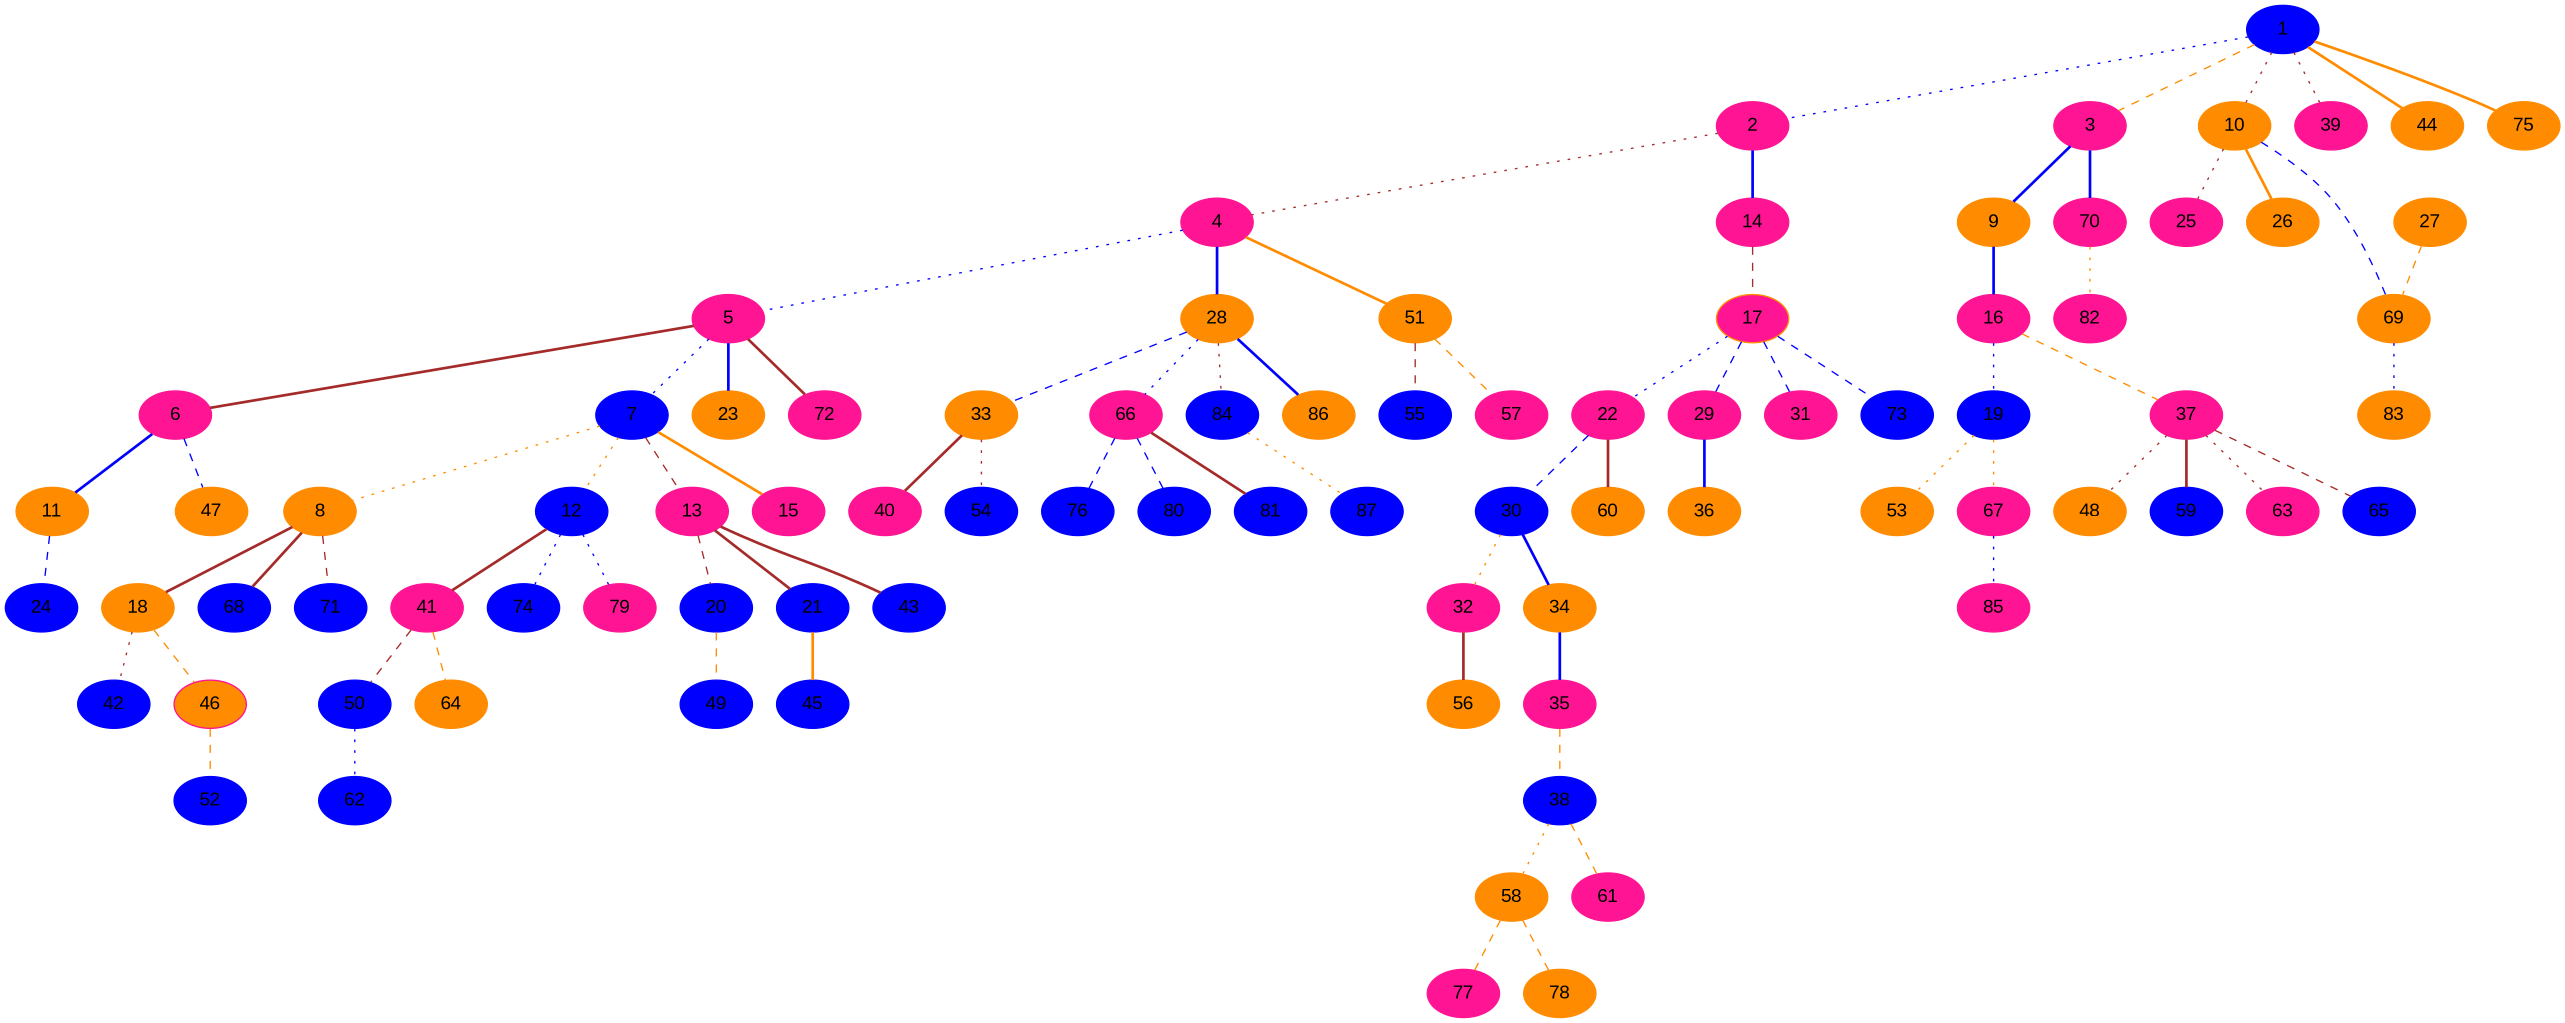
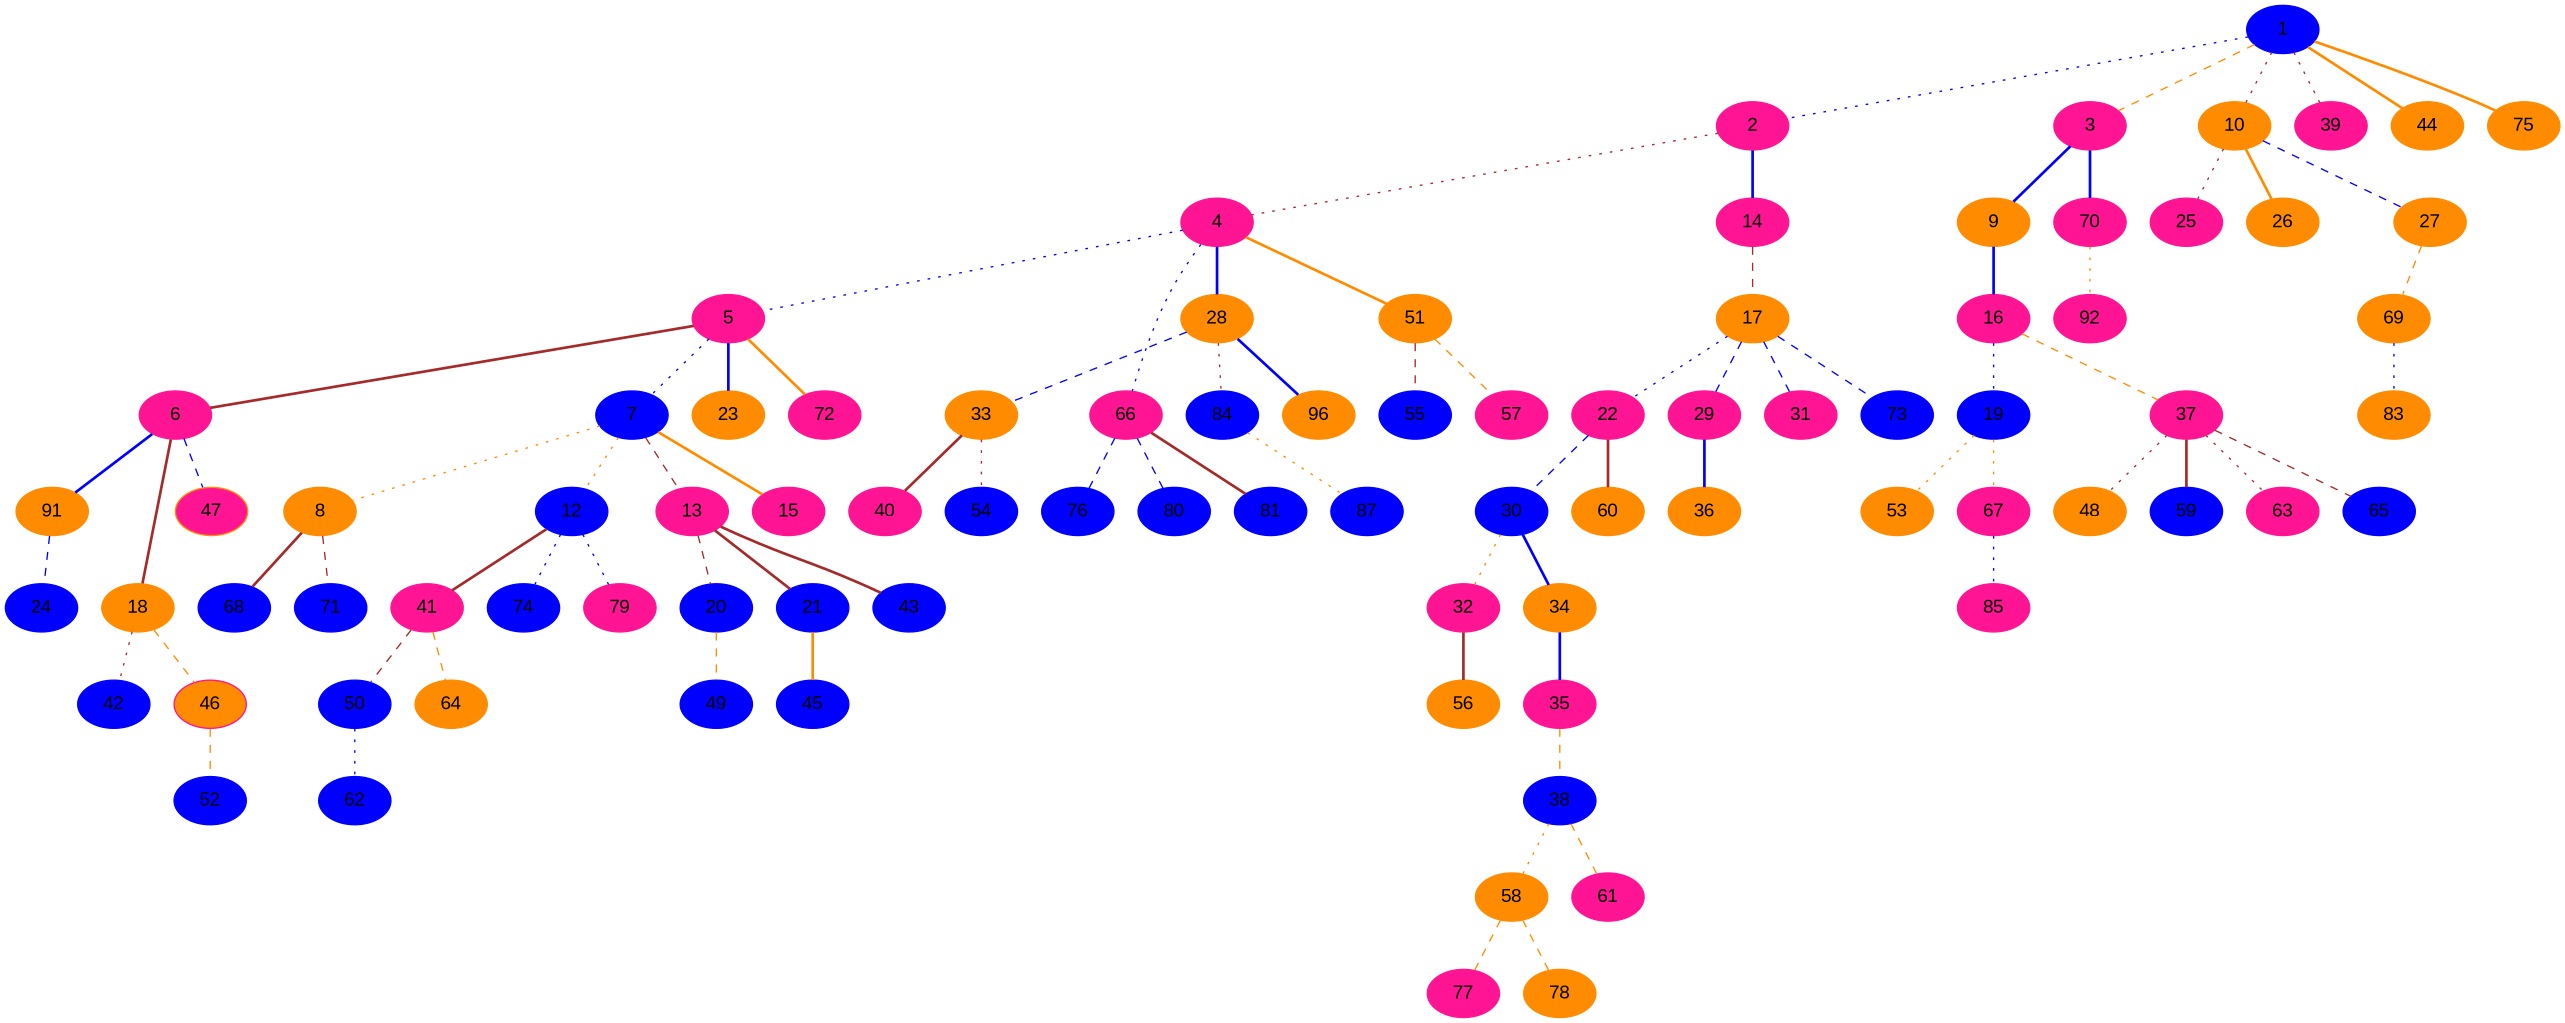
  graph {
    fontname="Liberation Sans"
    node [color=deeppink fontname="Liberation Sans" style=filled]
    edge [color=blue fontname="Liberation Sans" style=dashed]
    1 [color=blue]
    2
    3
    10 [color=darkorange]
    39
    44 [color=darkorange]
    75 [color=darkorange]
    4
    14
    9 [color=darkorange]
    70
    25
    26 [color=darkorange]
    27 [color=darkorange]
    5
    28 [color=darkorange]
    51 [color=darkorange]
-   17 [color=darkorange fillcolor=deeppink]
+   17 [color=darkorange]
    16
-   82
+   82 [label=92]
    6
    7 [color=blue]
    23 [color=darkorange]
    72
    33 [color=darkorange]
    66
    84 [color=blue]
-   86 [color=darkorange]
+   86 [color=darkorange label=96]
    55 [color=blue]
    57
-   11 [color=darkorange]
+   11 [color=darkorange label=91]
    18 [color=darkorange]
-   47 [color=darkorange]
+   47 [color=darkorange fillcolor=deeppink]
    8 [color=darkorange]
    12 [color=blue]
    13
    15
    24 [color=blue]
    42 [color=blue]
    46 [fillcolor=darkorange]
    68 [color=blue]
    71 [color=blue]
    41
    74 [color=blue]
    79
    20 [color=blue]
    21 [color=blue]
    43 [color=blue]
    19 [color=blue]
    37
    69 [color=darkorange]
    50 [color=blue]
    64 [color=darkorange]
    49 [color=blue]
    45 [color=blue]
    22
    29
    31
    73 [color=blue]
    53 [color=darkorange]
    67
    48 [color=darkorange]
    59 [color=blue]
    63
    65 [color=blue]
    30 [color=blue]
    60 [color=darkorange]
    36 [color=darkorange]
    52 [color=blue]
    85
    32
    34 [color=darkorange]
    83 [color=darkorange]
    40
    54 [color=blue]
    76 [color=blue]
    80 [color=blue]
    81 [color=blue]
    87 [color=blue]
    56 [color=darkorange]
    35
    38 [color=blue]
    58 [color=darkorange]
    61
    77
    78 [color=darkorange]
    62 [color=blue]
    1 -- 2 [style=dotted]
    1 -- 3 [color=darkorange]
    1 -- 10 [color=brown style=dotted]
    1 -- 39 [color=brown style=dotted]
    1 -- 44 [color=darkorange style=bold]
    1 -- 75 [color=darkorange style=bold]
    2 -- 4 [color=brown style=dotted]
    2 -- 14 [style=bold]
    3 -- 9 [style=bold]
    3 -- 70 [style=bold]
    10 -- 25 [color=brown style=dotted]
    10 -- 26 [color=darkorange style=bold]
-   10 -- 69
+   10 -- 27
    4 -- 5 [style=dotted]
    4 -- 28 [style=bold]
    4 -- 51 [color=darkorange style=bold]
    14 -- 17 [color=brown]
    9 -- 16 [style=bold]
    70 -- 82 [color=darkorange style=dotted]
    27 -- 69 [color=darkorange]
    5 -- 6 [color=brown style=bold]
    5 -- 7 [style=dotted]
    5 -- 23 [style=bold]
-   5 -- 72 [color=brown style=bold]
+   5 -- 72 [color=darkorange style=bold]
    28 -- 33
-   28 -- 66 [style=dotted]
+   4 -- 66 [style=dotted]
    28 -- 84 [color=brown style=dotted]
    28 -- 86 [style=bold]
    51 -- 55 [color=brown]
    51 -- 57 [color=darkorange]
    17 -- 22 [style=dotted]
    17 -- 29
    17 -- 31
    17 -- 73
    16 -- 19 [style=dotted]
    16 -- 37 [color=darkorange]
    6 -- 11 [style=bold]
-   8 -- 18 [color=brown style=bold]
+   6 -- 18 [color=brown style=bold]
    6 -- 47
    7 -- 8 [color=darkorange style=dotted]
    7 -- 12 [color=darkorange style=dotted]
    7 -- 13 [color=brown]
    7 -- 15 [color=darkorange style=bold]
    33 -- 40 [color=brown style=bold]
    33 -- 54 [color=brown style=dotted]
    66 -- 76
    66 -- 80
    66 -- 81 [color=brown style=bold]
    84 -- 87 [color=darkorange style=dotted]
    11 -- 24
    18 -- 42 [color=brown style=dotted]
    18 -- 46 [color=darkorange]
    8 -- 68 [color=brown style=bold]
    8 -- 71 [color=brown]
    12 -- 41 [color=brown style=bold]
    12 -- 74 [style=dotted]
    12 -- 79 [style=dotted]
    13 -- 20 [color=brown]
    13 -- 21 [color=brown style=bold]
    13 -- 43 [color=brown style=bold]
    46 -- 52 [color=darkorange]
    41 -- 50 [color=brown]
    41 -- 64 [color=darkorange]
    20 -- 49 [color=darkorange]
    21 -- 45 [color=darkorange style=bold]
    19 -- 53 [color=darkorange style=dotted]
    19 -- 67 [color=darkorange style=dotted]
    37 -- 48 [color=brown style=dotted]
    37 -- 59 [color=brown style=bold]
    37 -- 63 [color=brown style=dotted]
    37 -- 65 [color=brown]
    69 -- 83 [style=dotted]
    50 -- 62 [style=dotted]
    22 -- 30
    22 -- 60 [color=brown style=bold]
    29 -- 36 [style=bold]
    67 -- 85 [style=dotted]
    30 -- 32 [color=darkorange style=dotted]
    30 -- 34 [style=bold]
    32 -- 56 [color=brown style=bold]
    34 -- 35 [style=bold]
    35 -- 38 [color=darkorange]
    38 -- 58 [color=darkorange style=dotted]
    38 -- 61 [color=darkorange]
    58 -- 77 [color=darkorange]
    58 -- 78 [color=darkorange]
  }
